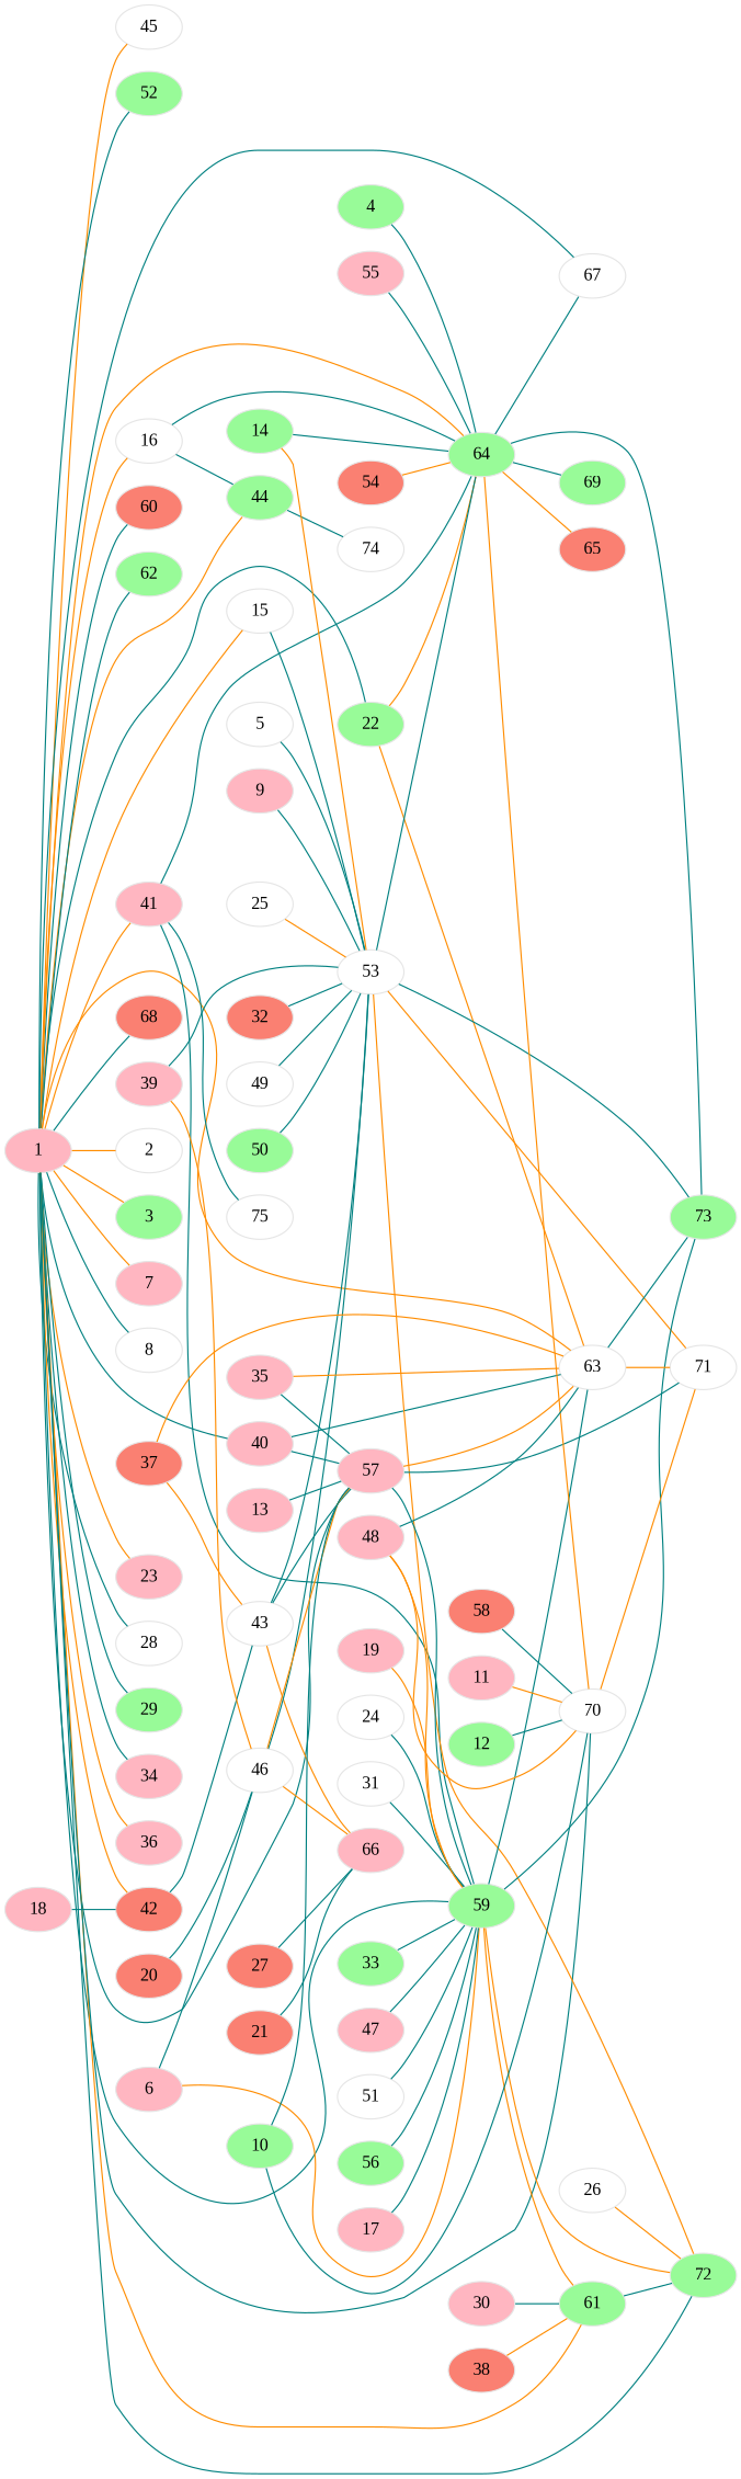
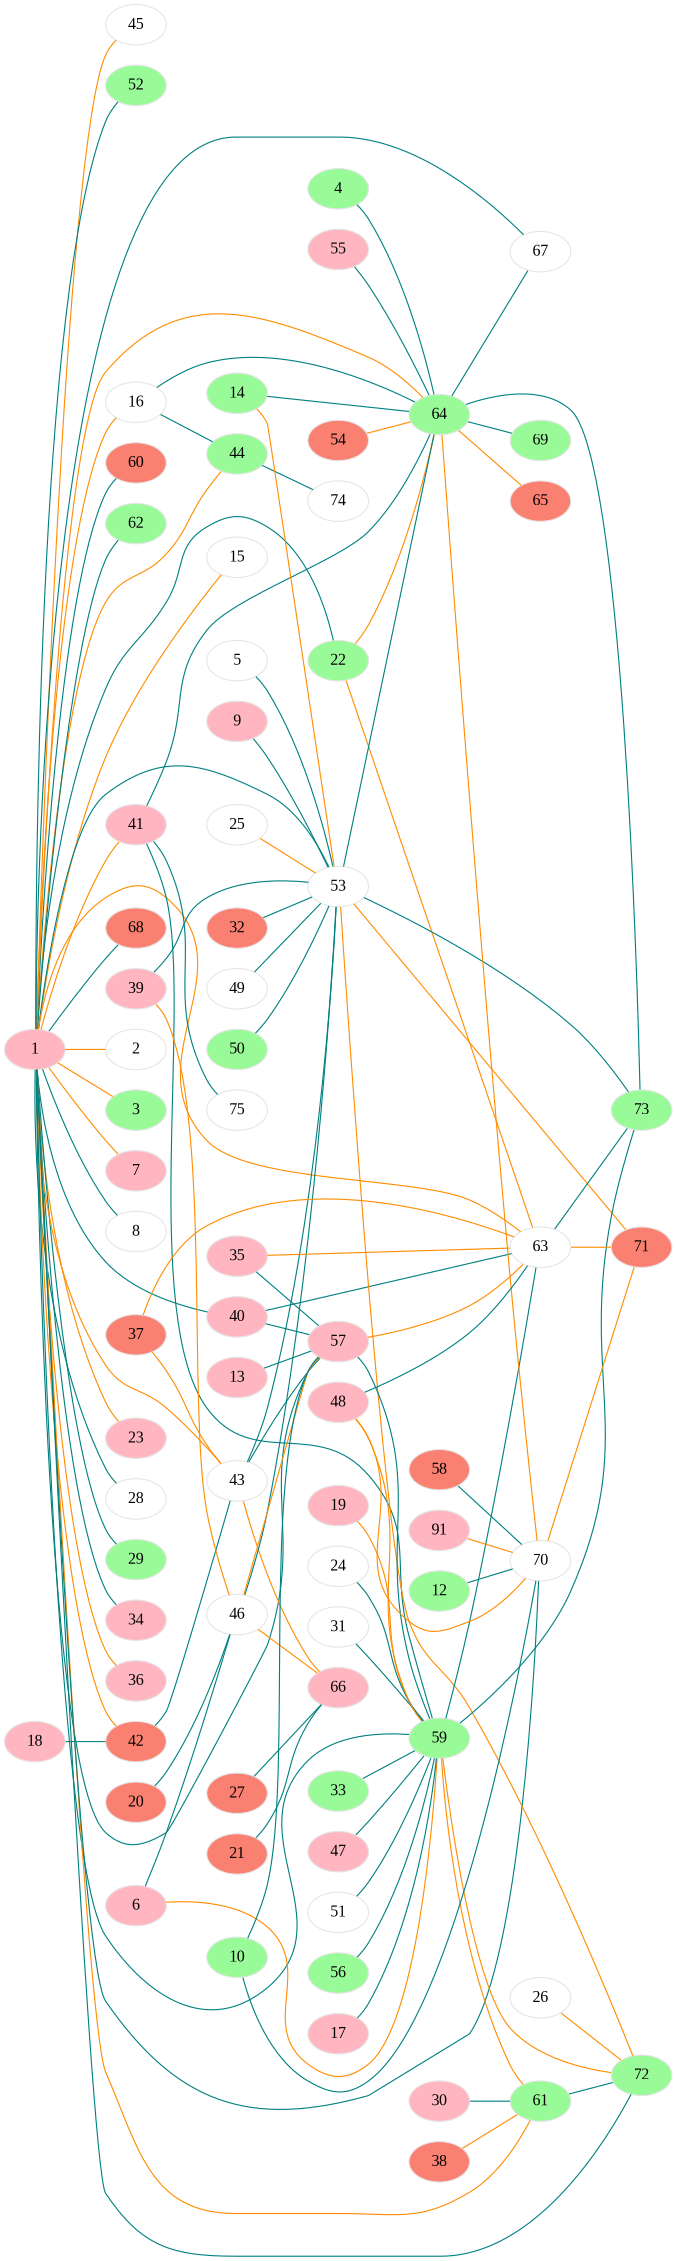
  graph {
    fontname="Liberation Serif"
    rankdir=LR
    node [color=gray90 fillcolor=white fontname="Liberation Serif" style=filled]
    edge [color=teal fontname="Liberation Serif" weight=1.0]
    2
    1 [fillcolor=lightpink]
    3 [fillcolor=palegreen]
    7 [fillcolor=lightpink]
    8
    15
    16
    22 [fillcolor=palegreen]
    23 [fillcolor=lightpink]
    28
    29 [fillcolor=palegreen]
    34 [fillcolor=lightpink]
    36 [fillcolor=lightpink]
    40 [fillcolor=lightpink]
    41 [fillcolor=lightpink]
    42 [fillcolor=salmon]
    43
    44 [fillcolor=palegreen]
    45
    52 [fillcolor=palegreen]
    53
    57 [fillcolor=lightpink]
    59 [fillcolor=palegreen]
    60 [fillcolor=salmon]
    61 [fillcolor=palegreen]
    62 [fillcolor=palegreen]
    63
    64 [fillcolor=palegreen]
    67
    68 [fillcolor=salmon]
    70
    72 [fillcolor=palegreen]
    75
    66 [fillcolor=lightpink]
    74
-   71
+   71 [fillcolor=salmon]
    73 [fillcolor=palegreen]
    65 [fillcolor=salmon]
    69 [fillcolor=palegreen]
    4 [fillcolor=palegreen]
    5
    6 [fillcolor=lightpink]
    46
    9 [fillcolor=lightpink]
    10 [fillcolor=palegreen]
-   11 [fillcolor=lightpink]
+   11 [fillcolor=lightpink label=91]
    12 [fillcolor=palegreen]
    13 [fillcolor=lightpink]
    14 [fillcolor=palegreen]
    17 [fillcolor=lightpink]
    18 [fillcolor=lightpink]
    19 [fillcolor=lightpink]
    20 [fillcolor=salmon]
    21 [fillcolor=salmon]
    24
    25
    26
    27 [fillcolor=salmon]
    30 [fillcolor=lightpink]
    31
    32 [fillcolor=salmon]
    33 [fillcolor=palegreen]
    35 [fillcolor=lightpink]
    37 [fillcolor=salmon]
    38 [fillcolor=salmon]
    39 [fillcolor=lightpink]
    47 [fillcolor=lightpink]
    48 [fillcolor=lightpink]
    49
    50 [fillcolor=palegreen]
    51
    54 [fillcolor=salmon]
    55 [fillcolor=lightpink]
    56 [fillcolor=palegreen]
    58 [fillcolor=salmon]
    1 -- 2 [color=darkorange]
    1 -- 3 [color=darkorange]
    1 -- 7 [color=darkorange]
    1 -- 8
    1 -- 15 [color=darkorange]
    1 -- 16 [color=darkorange]
    1 -- 22
    1 -- 23 [color=darkorange]
    1 -- 28
    1 -- 29
    1 -- 34
    1 -- 36 [color=darkorange]
    1 -- 40
    1 -- 41 [color=darkorange weight=2.0]
    1 -- 42 [color=darkorange]
+   1 -- 43 [color=darkorange weight=2.0]
    1 -- 44 [color=darkorange weight=2.0]
    1 -- 45 [color=darkorange]
    1 -- 52
-   15 -- 53 [weight=2.0]
+   1 -- 53 [weight=2.0]
    1 -- 57
    1 -- 59
    1 -- 60
    1 -- 61 [color=darkorange]
    1 -- 62
    1 -- 63 [color=darkorange weight=2.0]
    1 -- 64 [color=darkorange]
    1 -- 67
    1 -- 68
    1 -- 70
    1 -- 72 [weight=2.0]
    16 -- 44
    16 -- 64
    22 -- 63 [color=darkorange]
    22 -- 64 [color=darkorange]
    40 -- 57 [weight=2.0]
    40 -- 63 [weight=2.0]
    41 -- 59
    41 -- 64
    41 -- 75
    42 -- 43
    43 -- 53 [weight=2.0]
    43 -- 57
    43 -- 66 [color=darkorange]
    44 -- 74
    53 -- 64
    53 -- 72 [color=darkorange]
    53 -- 71 [color=darkorange weight=2.0]
    53 -- 73
    57 -- 59 [weight=2.0]
    57 -- 63 [color=darkorange]
-   57 -- 71
    59 -- 61 [color=darkorange weight=2.0]
    59 -- 63
    59 -- 72 [color=darkorange]
    59 -- 73
    61 -- 72
    63 -- 71 [color=darkorange]
    63 -- 73
    64 -- 67
    64 -- 70 [color=darkorange]
    64 -- 73
    64 -- 65 [color=darkorange]
    64 -- 69
    70 -- 71 [color=darkorange]
    4 -- 64
    5 -- 53
    6 -- 59 [color=darkorange]
    6 -- 46
    46 -- 53
    46 -- 57 [color=darkorange]
    46 -- 66 [color=darkorange]
    9 -- 53
    10 -- 57
    10 -- 70
    11 -- 70 [color=darkorange]
    12 -- 70
    13 -- 57
    14 -- 53 [color=darkorange]
    14 -- 64
    17 -- 59
    18 -- 42
    19 -- 59 [color=darkorange]
    20 -- 46
    21 -- 66
    24 -- 59
    25 -- 53 [color=darkorange]
    26 -- 72 [color=darkorange]
    27 -- 66
    30 -- 61
    31 -- 59
    32 -- 53
    33 -- 59
    35 -- 57
    35 -- 63 [color=darkorange]
    37 -- 43 [color=darkorange]
    37 -- 63 [color=darkorange]
    38 -- 61 [color=darkorange]
    39 -- 53
    39 -- 46 [color=darkorange]
    47 -- 59
    48 -- 59 [color=darkorange weight=2.0]
    48 -- 63
    48 -- 70 [color=darkorange]
    49 -- 53
    50 -- 53
    51 -- 59
    54 -- 64 [color=darkorange]
    55 -- 64
    56 -- 59
    58 -- 70
  }
